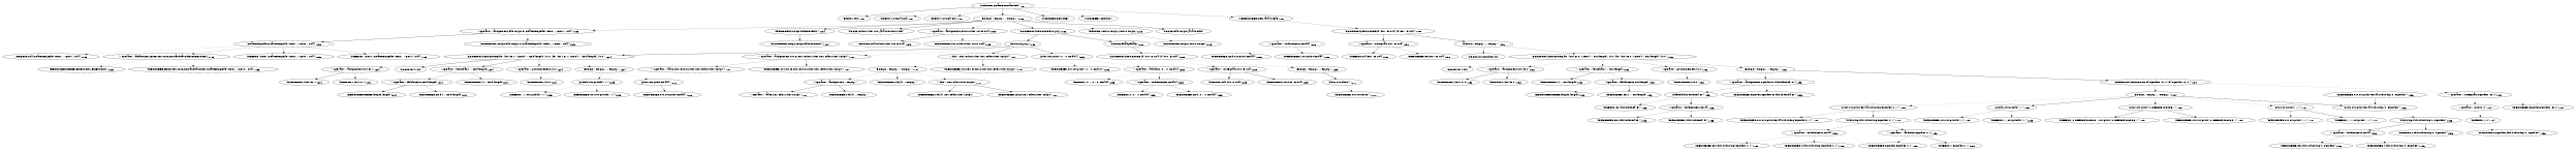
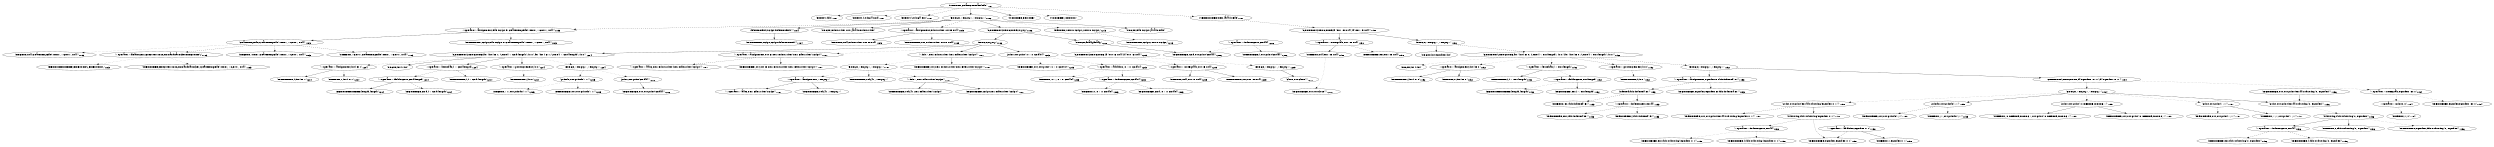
  digraph {
    edge [style=solid]
    n1 [label=<(METHOD,createCommandFile)<SUB>1181</SUB>>]
    n2 [label=<(PARAM,this)<SUB>1181</SUB>>]
    n3 [label=<(PARAM,String[] cmd)<SUB>1181</SUB>>]
    n4 [label=<(PARAM,String[] env)<SUB>1181</SUB>>]
    n5 [label=<(BLOCK,&lt;empty&gt;,&lt;empty&gt;)<SUB>1182</SUB>>]
    n6 [label=<(MODIFIER,PRIVATE)>]
    n7 [label=<(MODIFIER,VIRTUAL)>]
    n8 [label=<(METHOD_RETURN,java.io.File)<SUB>1181</SUB>>]
    n9 [label=<(LOCAL,File script: java.io.File)>]
    n10 [label=<(&lt;operator&gt;.assignment,File script = createTempFile(&quot;ANT&quot;, &quot;.COM&quot;, null))<SUB>1183</SUB>>]
    n11 [label=<(deleteOnExit,script.deleteOnExit())<SUB>1184</SUB>>]
    n12 [label=<(LOCAL,PrintWriter out: java.io.PrintWriter)>]
    n13 [label=<(&lt;operator&gt;.assignment,PrintWriter out = null)<SUB>1185</SUB>>]
    n14 [label=<(CONTROL_STRUCTURE,try,try)<SUB>1186</SUB>>]
    n15 [label=<(RETURN,return script;,return script;)<SUB>1213</SUB>>]
    n16 [label=<(CONTROL_STRUCTURE,if (env != null),if (env != null))<SUB>1190</SUB>>]
    n17 [label=<(IDENTIFIER,script,File script = createTempFile(&quot;ANT&quot;, &quot;.COM&quot;, null))<SUB>1183</SUB>>]
    n18 [label=<(createTempFile,createTempFile(&quot;ANT&quot;, &quot;.COM&quot;, null))<SUB>1183</SUB>>]
    n19 [label=<(IDENTIFIER,script,script.deleteOnExit())<SUB>1184</SUB>>]
    n20 [label=<(IDENTIFIER,out,PrintWriter out = null)<SUB>1185</SUB>>]
    n21 [label=<(LITERAL,null,PrintWriter out = null)<SUB>1185</SUB>>]
    n22 [label=<(BLOCK,try,try)<SUB>1186</SUB>>]
    n23 [label=<(BLOCK,finally,finally)<SUB>1208</SUB>>]
    n24 [label=<(IDENTIFIER,script,return script;)<SUB>1213</SUB>>]
    n25 [label=<(&lt;operator&gt;.fieldAccess,Execute$VmsCommandLauncher.FILE_UTILS)<SUB>1183</SUB>>]
    n26 [label=<(LITERAL,&quot;ANT&quot;,createTempFile(&quot;ANT&quot;, &quot;.COM&quot;, null))<SUB>1183</SUB>>]
    n27 [label=<(LITERAL,&quot;.COM&quot;,createTempFile(&quot;ANT&quot;, &quot;.COM&quot;, null))<SUB>1183</SUB>>]
    n28 [label=<(LITERAL,null,createTempFile(&quot;ANT&quot;, &quot;.COM&quot;, null))<SUB>1183</SUB>>]
    n29 [label=<(IDENTIFIER,Execute$VmsCommandLauncher,createTempFile(&quot;ANT&quot;, &quot;.COM&quot;, null))<SUB>1183</SUB>>]
    n30 [label=<(FIELD_IDENTIFIER,FILE_UTILS,FILE_UTILS)<SUB>1183</SUB>>]
    n31 [label=<(&lt;operator&gt;.assignment,out = new PrintWriter(new FileWriter(script)))<SUB>1187</SUB>>]
    n32 [label=<(&lt;init&gt;,new PrintWriter(new FileWriter(script)))<SUB>1187</SUB>>]
    n33 [label=<(print,out.print(&quot;$ &quot; + cmd[0]))<SUB>1203</SUB>>]
    n34 [label=<(CONTROL_STRUCTURE,for (int i = 1; Some(i &lt; cmd.length); i++),for (int i = 1; Some(i &lt; cmd.length); i++))<SUB>1204</SUB>>]
    n35 [label=<(CONTROL_STRUCTURE,if (out != null),if (out != null))<SUB>1209</SUB>>]
    n36 [label=<(IDENTIFIER,out,out = new PrintWriter(new FileWriter(script)))<SUB>1187</SUB>>]
    n37 [label=<(&lt;operator&gt;.alloc,new PrintWriter(new FileWriter(script)))<SUB>1187</SUB>>]
    n38 [label=<(IDENTIFIER,out,new PrintWriter(new FileWriter(script)))<SUB>1187</SUB>>]
    n39 [label=<(BLOCK,&lt;empty&gt;,&lt;empty&gt;)<SUB>1187</SUB>>]
    n40 [label=<(&lt;operator&gt;.notEquals,env != null)<SUB>1190</SUB>>]
    n41 [label=<(BLOCK,&lt;empty&gt;,&lt;empty&gt;)<SUB>1190</SUB>>]
    n42 [label=<(IDENTIFIER,out,out.print(&quot;$ &quot; + cmd[0]))<SUB>1203</SUB>>]
    n43 [label=<(&lt;operator&gt;.addition,&quot;$ &quot; + cmd[0])<SUB>1203</SUB>>]
    n44 [label=<(LOCAL,int i: int)>]
    n45 [label=<(&lt;operator&gt;.assignment,int i = 1)<SUB>1204</SUB>>]
    n46 [label=<(&lt;operator&gt;.lessThan,i &lt; cmd.length)<SUB>1204</SUB>>]
    n47 [label=<(&lt;operator&gt;.postIncrement,i++)<SUB>1204</SUB>>]
    n48 [label=<(BLOCK,&lt;empty&gt;,&lt;empty&gt;)<SUB>1204</SUB>>]
    n49 [label=<(&lt;operator&gt;.assignment,&lt;empty&gt;)>]
    n50 [label=<(&lt;init&gt;,new FileWriter(script))<SUB>1187</SUB>>]
    n51 [label=<(IDENTIFIER,$obj41,&lt;empty&gt;)>]
    n52 [label=<(IDENTIFIER,$obj41,&lt;empty&gt;)>]
    n53 [label=<(&lt;operator&gt;.alloc,new FileWriter(script))<SUB>1187</SUB>>]
    n54 [label=<(IDENTIFIER,$obj41,new FileWriter(script))>]
    n55 [label=<(IDENTIFIER,script,new FileWriter(script))<SUB>1187</SUB>>]
    n56 [label=<(IDENTIFIER,env,env != null)<SUB>1190</SUB>>]
    n57 [label=<(LITERAL,null,env != null)<SUB>1190</SUB>>]
    n58 [label=<(LOCAL,int eqIndex: int)>]
    n59 [label=<(CONTROL_STRUCTURE,for (int i = 0; Some(i &lt; env.length); i++),for (int i = 0; Some(i &lt; env.length); i++))<SUB>1192</SUB>>]
    n60 [label=<(LOCAL,int i: int)>]
    n61 [label=<(&lt;operator&gt;.assignment,int i = 0)<SUB>1192</SUB>>]
    n62 [label=<(&lt;operator&gt;.lessThan,i &lt; env.length)<SUB>1192</SUB>>]
    n63 [label=<(&lt;operator&gt;.postIncrement,i++)<SUB>1192</SUB>>]
    n64 [label=<(BLOCK,&lt;empty&gt;,&lt;empty&gt;)<SUB>1192</SUB>>]
    n65 [label=<(IDENTIFIER,i,int i = 0)<SUB>1192</SUB>>]
    n66 [label=<(LITERAL,0,int i = 0)<SUB>1192</SUB>>]
    n67 [label=<(IDENTIFIER,i,i &lt; env.length)<SUB>1192</SUB>>]
    n68 [label=<(&lt;operator&gt;.fieldAccess,env.length)<SUB>1192</SUB>>]
    n69 [label=<(IDENTIFIER,i,i++)<SUB>1192</SUB>>]
    n70 [label=<(&lt;operator&gt;.assignment,eqIndex = this.indexOf('='))<SUB>1193</SUB>>]
    n71 [label=<(CONTROL_STRUCTURE,if (eqIndex != -1),if (eqIndex != -1))<SUB>1194</SUB>>]
    n72 [label=<(IDENTIFIER,env,i &lt; env.length)<SUB>1192</SUB>>]
    n73 [label=<(FIELD_IDENTIFIER,length,length)<SUB>1192</SUB>>]
    n74 [label=<(IDENTIFIER,eqIndex,eqIndex = this.indexOf('='))<SUB>1193</SUB>>]
    n75 [label=<(indexOf,this.indexOf('='))<SUB>1193</SUB>>]
    n76 [label=<(&lt;operator&gt;.notEquals,eqIndex != -1)<SUB>1194</SUB>>]
    n77 [label=<(BLOCK,&lt;empty&gt;,&lt;empty&gt;)<SUB>1194</SUB>>]
    n78 [label=<(&lt;operator&gt;.indexAccess,env[i])<SUB>1193</SUB>>]
    n79 [label=<(LITERAL,'=',this.indexOf('='))<SUB>1193</SUB>>]
    n80 [label=<(IDENTIFIER,env,this.indexOf('='))<SUB>1193</SUB>>]
    n81 [label=<(IDENTIFIER,i,this.indexOf('='))<SUB>1193</SUB>>]
    n82 [label=<(IDENTIFIER,eqIndex,eqIndex != -1)<SUB>1194</SUB>>]
    n83 [label=<(&lt;operator&gt;.minus,-1)<SUB>1194</SUB>>]
    n84 [label=<(print,out.print(&quot;$ DEFINE/NOLOG &quot;))<SUB>1195</SUB>>]
    n85 [label=<(print,out.print(env[i].substring(0, eqIndex)))<SUB>1196</SUB>>]
    n86 [label=<(print,out.print(&quot; \&quot;&quot;))<SUB>1197</SUB>>]
    n87 [label=<(print,out.print(env[i].substring(eqIndex + 1)))<SUB>1198</SUB>>]
    n88 [label=<(println,out.println('\&quot;'))<SUB>1199</SUB>>]
    n89 [label=<(LITERAL,1,-1)<SUB>1194</SUB>>]
    n90 [label=<(IDENTIFIER,out,out.print(&quot;$ DEFINE/NOLOG &quot;))<SUB>1195</SUB>>]
    n91 [label=<(LITERAL,&quot;$ DEFINE/NOLOG &quot;,out.print(&quot;$ DEFINE/NOLOG &quot;))<SUB>1195</SUB>>]
    n92 [label=<(substring,this.substring(0, eqIndex))<SUB>1196</SUB>>]
    n93 [label=<(IDENTIFIER,out,out.print(&quot; \&quot;&quot;))<SUB>1197</SUB>>]
    n94 [label=<(LITERAL,&quot; \&quot;&quot;,out.print(&quot; \&quot;&quot;))<SUB>1197</SUB>>]
    n95 [label=<(IDENTIFIER,out,out.print(env[i].substring(eqIndex + 1)))<SUB>1198</SUB>>]
    n96 [label=<(substring,this.substring(eqIndex + 1))<SUB>1198</SUB>>]
    n97 [label=<(IDENTIFIER,out,out.println('\&quot;'))<SUB>1199</SUB>>]
    n98 [label=<(LITERAL,'\&quot;',out.println('\&quot;'))<SUB>1199</SUB>>]
    n99 [label=<(IDENTIFIER,out,out.print(env[i].substring(0, eqIndex)))<SUB>1196</SUB>>]
    n100 [label=<(&lt;operator&gt;.indexAccess,env[i])<SUB>1196</SUB>>]
    n101 [label=<(LITERAL,0,this.substring(0, eqIndex))<SUB>1196</SUB>>]
    n102 [label=<(IDENTIFIER,eqIndex,this.substring(0, eqIndex))<SUB>1196</SUB>>]
    n103 [label=<(IDENTIFIER,env,this.substring(0, eqIndex))<SUB>1196</SUB>>]
    n104 [label=<(IDENTIFIER,i,this.substring(0, eqIndex))<SUB>1196</SUB>>]
    n105 [label=<(&lt;operator&gt;.indexAccess,env[i])<SUB>1198</SUB>>]
    n106 [label=<(&lt;operator&gt;.addition,eqIndex + 1)<SUB>1198</SUB>>]
    n107 [label=<(IDENTIFIER,env,this.substring(eqIndex + 1))<SUB>1198</SUB>>]
    n108 [label=<(IDENTIFIER,i,this.substring(eqIndex + 1))<SUB>1198</SUB>>]
    n109 [label=<(IDENTIFIER,eqIndex,eqIndex + 1)<SUB>1198</SUB>>]
    n110 [label=<(LITERAL,1,eqIndex + 1)<SUB>1198</SUB>>]
    n111 [label=<(LITERAL,&quot;$ &quot;,&quot;$ &quot; + cmd[0])<SUB>1203</SUB>>]
    n112 [label=<(&lt;operator&gt;.indexAccess,cmd[0])<SUB>1203</SUB>>]
    n113 [label=<(IDENTIFIER,cmd,&quot;$ &quot; + cmd[0])<SUB>1203</SUB>>]
    n114 [label=<(LITERAL,0,&quot;$ &quot; + cmd[0])<SUB>1203</SUB>>]
    n115 [label=<(IDENTIFIER,i,int i = 1)<SUB>1204</SUB>>]
    n116 [label=<(LITERAL,1,int i = 1)<SUB>1204</SUB>>]
    n117 [label=<(IDENTIFIER,i,i &lt; cmd.length)<SUB>1204</SUB>>]
    n118 [label=<(&lt;operator&gt;.fieldAccess,cmd.length)<SUB>1204</SUB>>]
    n119 [label=<(IDENTIFIER,i,i++)<SUB>1204</SUB>>]
    n120 [label=<(println,out.println(&quot; -&quot;))<SUB>1205</SUB>>]
    n121 [label=<(print,out.print(cmd[i]))<SUB>1206</SUB>>]
    n122 [label=<(IDENTIFIER,cmd,i &lt; cmd.length)<SUB>1204</SUB>>]
    n123 [label=<(FIELD_IDENTIFIER,length,length)<SUB>1204</SUB>>]
    n124 [label=<(IDENTIFIER,out,out.println(&quot; -&quot;))<SUB>1205</SUB>>]
    n125 [label=<(LITERAL,&quot; -&quot;,out.println(&quot; -&quot;))<SUB>1205</SUB>>]
    n126 [label=<(IDENTIFIER,out,out.print(cmd[i]))<SUB>1206</SUB>>]
    n127 [label=<(&lt;operator&gt;.indexAccess,cmd[i])<SUB>1206</SUB>>]
    n128 [label=<(IDENTIFIER,cmd,out.print(cmd[i]))<SUB>1206</SUB>>]
    n129 [label=<(IDENTIFIER,i,out.print(cmd[i]))<SUB>1206</SUB>>]
    n130 [label=<(&lt;operator&gt;.notEquals,out != null)<SUB>1209</SUB>>]
    n131 [label=<(BLOCK,&lt;empty&gt;,&lt;empty&gt;)<SUB>1209</SUB>>]
    n132 [label=<(IDENTIFIER,out,out != null)<SUB>1209</SUB>>]
    n133 [label=<(LITERAL,null,out != null)<SUB>1209</SUB>>]
    n134 [label=<(close,out.close())<SUB>1210</SUB>>]
    n135 [label=<(IDENTIFIER,out,out.close())<SUB>1210</SUB>>]
    n1 -> n2
    n1 -> n3 [style=dotted]
    n1 -> n4 [style=dashed]
    n1 -> n5
    n1 -> n6
    n1 -> n7 [style=dotted]
    n1 -> n8 [style=dashed]
    n5 -> n9
    n5 -> n10 [style=dashed]
    n5 -> n11
    n5 -> n12
    n5 -> n13 [style=dashed]
    n5 -> n14
    n5 -> n15 [style=dotted]
    n8 -> n16 [style=dashed]
    n10 -> n17 [style=dotted]
    n10 -> n18
    n11 -> n19
    n13 -> n20 [style=dotted]
    n13 -> n21
    n14 -> n22
    n14 -> n23
    n15 -> n24 [style=dashed]
    n16 -> n40
    n16 -> n41
    n18 -> n25 [style=dashed]
    n18 -> n26 [style=dashed]
    n18 -> n27 [style=dashed]
    n18 -> n28 [style=dotted]
    n22 -> n31 [style=dotted]
    n22 -> n32
    n22 -> n33
    n22 -> n34
-   n23 -> n35
+   n23 -> n128
    n25 -> n29 [style=dotted]
    n25 -> n30 [style=dotted]
    n31 -> n36
    n31 -> n37 [style=dashed]
    n32 -> n38
    n32 -> n39 [style=dotted]
    n33 -> n42 [style=dotted]
    n33 -> n43 [style=dotted]
    n34 -> n44
    n34 -> n45 [style=dotted]
    n34 -> n46
    n34 -> n47
    n34 -> n48 [style=dotted]
    n35 -> n130 [style=dotted]
    n35 -> n131 [style=dotted]
    n39 -> n49 [style=dotted]
    n39 -> n50 [style=dotted]
    n39 -> n51 [style=dashed]
    n40 -> n56 [style=dashed]
    n40 -> n57
    n41 -> n58
    n41 -> n59 [style=dashed]
    n43 -> n111 [style=dotted]
    n43 -> n112 [style=dashed]
    n45 -> n115
    n45 -> n116 [style=dashed]
    n46 -> n117 [style=dashed]
    n46 -> n118 [style=dashed]
    n47 -> n119 [style=dotted]
    n48 -> n120 [style=dotted]
    n48 -> n121 [style=dotted]
    n49 -> n52
    n49 -> n53
    n50 -> n54
    n50 -> n55
    n59 -> n60 [style=dotted]
    n59 -> n61 [style=dotted]
    n59 -> n62 [style=dotted]
    n59 -> n63 [style=dashed]
    n59 -> n64 [style=dashed]
    n61 -> n65
    n61 -> n66
    n62 -> n67
    n62 -> n68 [style=dotted]
    n63 -> n69 [style=dashed]
    n64 -> n70 [style=dashed]
    n64 -> n71
    n68 -> n72
    n68 -> n73 [style=dotted]
    n70 -> n74 [style=dashed]
    n70 -> n75 [style=dashed]
    n71 -> n76 [style=dotted]
    n71 -> n77 [style=dashed]
    n75 -> n78
    n75 -> n79 [style=dashed]
    n76 -> n82 [style=dotted]
    n76 -> n83 [style=dotted]
    n77 -> n84 [style=dotted]
    n77 -> n85
    n77 -> n86 [style=dotted]
    n77 -> n87 [style=dotted]
    n77 -> n88
    n78 -> n80 [style=dashed]
    n78 -> n81 [style=dashed]
    n83 -> n89 [style=dotted]
    n84 -> n90
    n84 -> n91
    n85 -> n92 [style=dotted]
    n86 -> n93 [style=dashed]
    n86 -> n94
    n87 -> n95 [style=dashed]
    n87 -> n96
    n88 -> n97 [style=dashed]
    n88 -> n98 [style=dotted]
    n92 -> n100
    n92 -> n101
    n92 -> n102 [style=dotted]
    n96 -> n105 [style=dashed]
-   n96 -> n106 [style=dashed]
+   n96 -> n109 [style=dashed]
    n99 -> n85
    n100 -> n103 [style=dashed]
    n100 -> n104 [style=dashed]
    n105 -> n107 [style=dotted]
    n105 -> n108 [style=dotted]
    n106 -> n109 [style=dashed]
    n106 -> n110
    n112 -> n113 [style=dashed]
    n112 -> n114 [style=dashed]
    n118 -> n122 [style=dashed]
    n118 -> n123
    n120 -> n124 [style=dotted]
    n120 -> n125 [style=dotted]
    n121 -> n126
    n127 -> n128 [style=dotted]
    n127 -> n129 [style=dashed]
    n130 -> n132
    n130 -> n133
    n131 -> n134
-   n134 -> n135 [style=dotted]
+   n57 -> n135 [style=dotted]
  }
